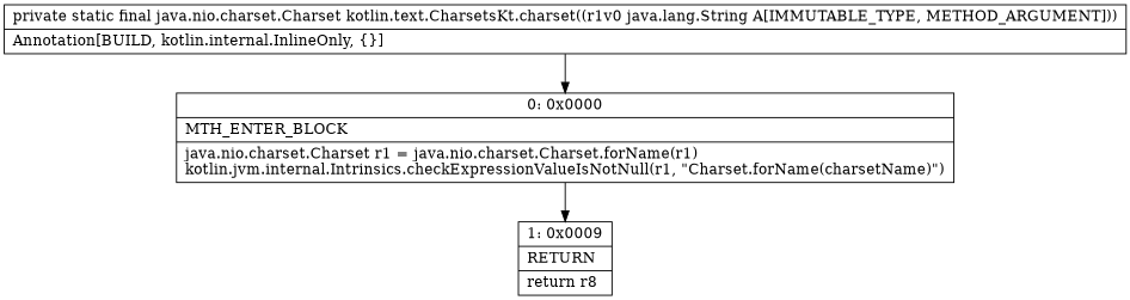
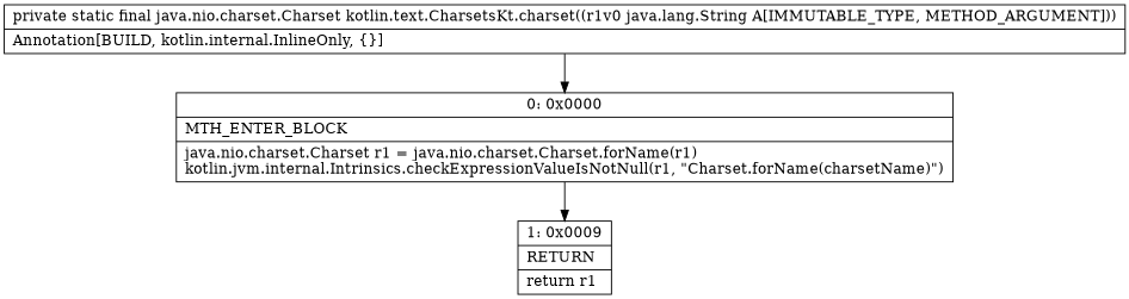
  digraph {
    node [shape=record]
    n1 [label="{0\:\ 0x0000|MTH_ENTER_BLOCK\l|java.nio.charset.Charset r1 = java.nio.charset.Charset.forName(r1)\lkotlin.jvm.internal.Intrinsics.checkExpressionValueIsNotNull(r1, \"Charset.forName(charsetName)\")\l}"]
-   n2 [label="{1\:\ 0x0009|RETURN\l|return r8\l}"]
+   n2 [label="{1\:\ 0x0009|RETURN\l|return r1\l}"]
    n3 [label="{private static final java.nio.charset.Charset kotlin.text.CharsetsKt.charset((r1v0 java.lang.String A[IMMUTABLE_TYPE, METHOD_ARGUMENT]))  | Annotation[BUILD, kotlin.internal.InlineOnly, \{\}]\l}"]
    n1 -> n2
    n3 -> n1
  }
